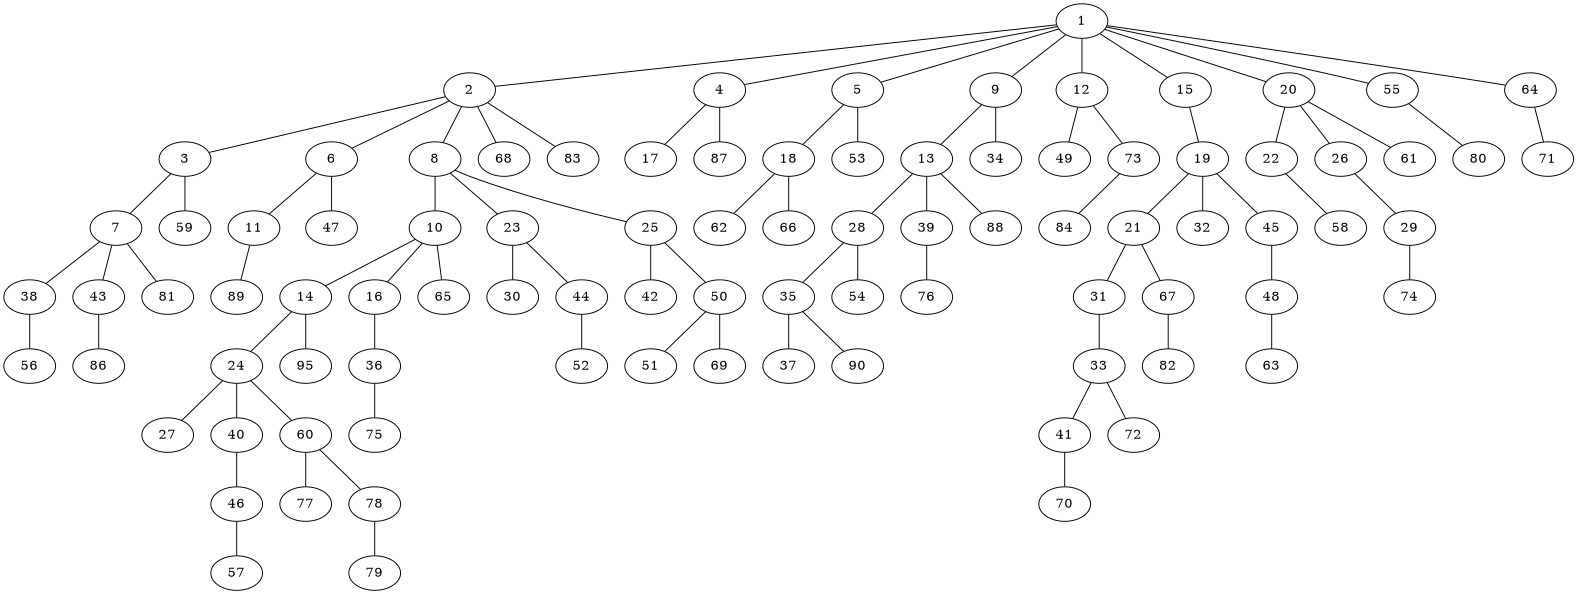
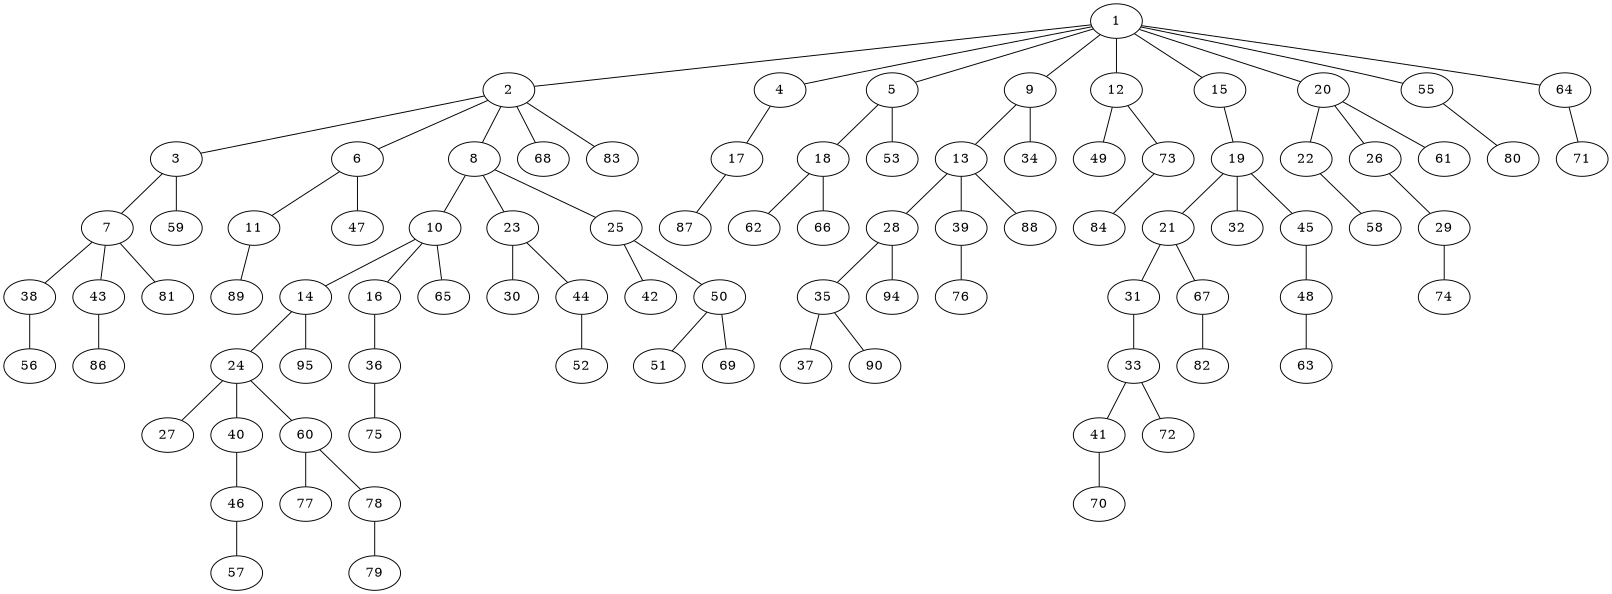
  graph {
    1
    2
    4
    5
    9
    12
    15
    20
    55
    64
    3
    6
    8
    68
    83
    17
    87
    18
    53
    13
    34
    49
    73
    19
    22
    26
    61
    80
    71
    7
    59
    11
    47
    10
    23
    25
    62
    66
    28
    39
    88
    84
    21
    32
    45
    58
    29
    38
    43
    81
    89
    14
    16
    65
    30
    44
    42
    50
    56
    86
    24
    n62 [label=95]
    36
    52
    51
    69
    35
-   54
+   54 [label=94]
    76
    27
    40
    60
    75
    37
    90
    46
    77
    78
    31
    67
    48
    33
    82
    63
    74
    41
    72
    57
    79
    70
    1 -- 2
    1 -- 4
    1 -- 5
    1 -- 9
    1 -- 12
    1 -- 15
    1 -- 20
    1 -- 55
    1 -- 64
    2 -- 3
    2 -- 6
    2 -- 8
    2 -- 68
    2 -- 83
    4 -- 17
-   4 -- 87
+   17 -- 87
    5 -- 18
    5 -- 53
    9 -- 13
    9 -- 34
    12 -- 49
    12 -- 73
    15 -- 19
    20 -- 22
    20 -- 26
    20 -- 61
    55 -- 80
    64 -- 71
    3 -- 7
    3 -- 59
    6 -- 11
    6 -- 47
    8 -- 10
    8 -- 23
    8 -- 25
    18 -- 62
    18 -- 66
    13 -- 28
    13 -- 39
    13 -- 88
    73 -- 84
    19 -- 21
    19 -- 32
    19 -- 45
    22 -- 58
    26 -- 29
    7 -- 38
    7 -- 43
    7 -- 81
    11 -- 89
    10 -- 14
    10 -- 16
    10 -- 65
    23 -- 30
    23 -- 44
    25 -- 42
    25 -- 50
    28 -- 35
    28 -- 54
    39 -- 76
    21 -- 31
    21 -- 67
    45 -- 48
    29 -- 74
    38 -- 56
    43 -- 86
    14 -- 24
    14 -- n62
    16 -- 36
    44 -- 52
    50 -- 51
    50 -- 69
    24 -- 27
    24 -- 40
    24 -- 60
    36 -- 75
    35 -- 37
    35 -- 90
    40 -- 46
    60 -- 77
    60 -- 78
    46 -- 57
    78 -- 79
    31 -- 33
    67 -- 82
    48 -- 63
    33 -- 41
    33 -- 72
    41 -- 70
  }
